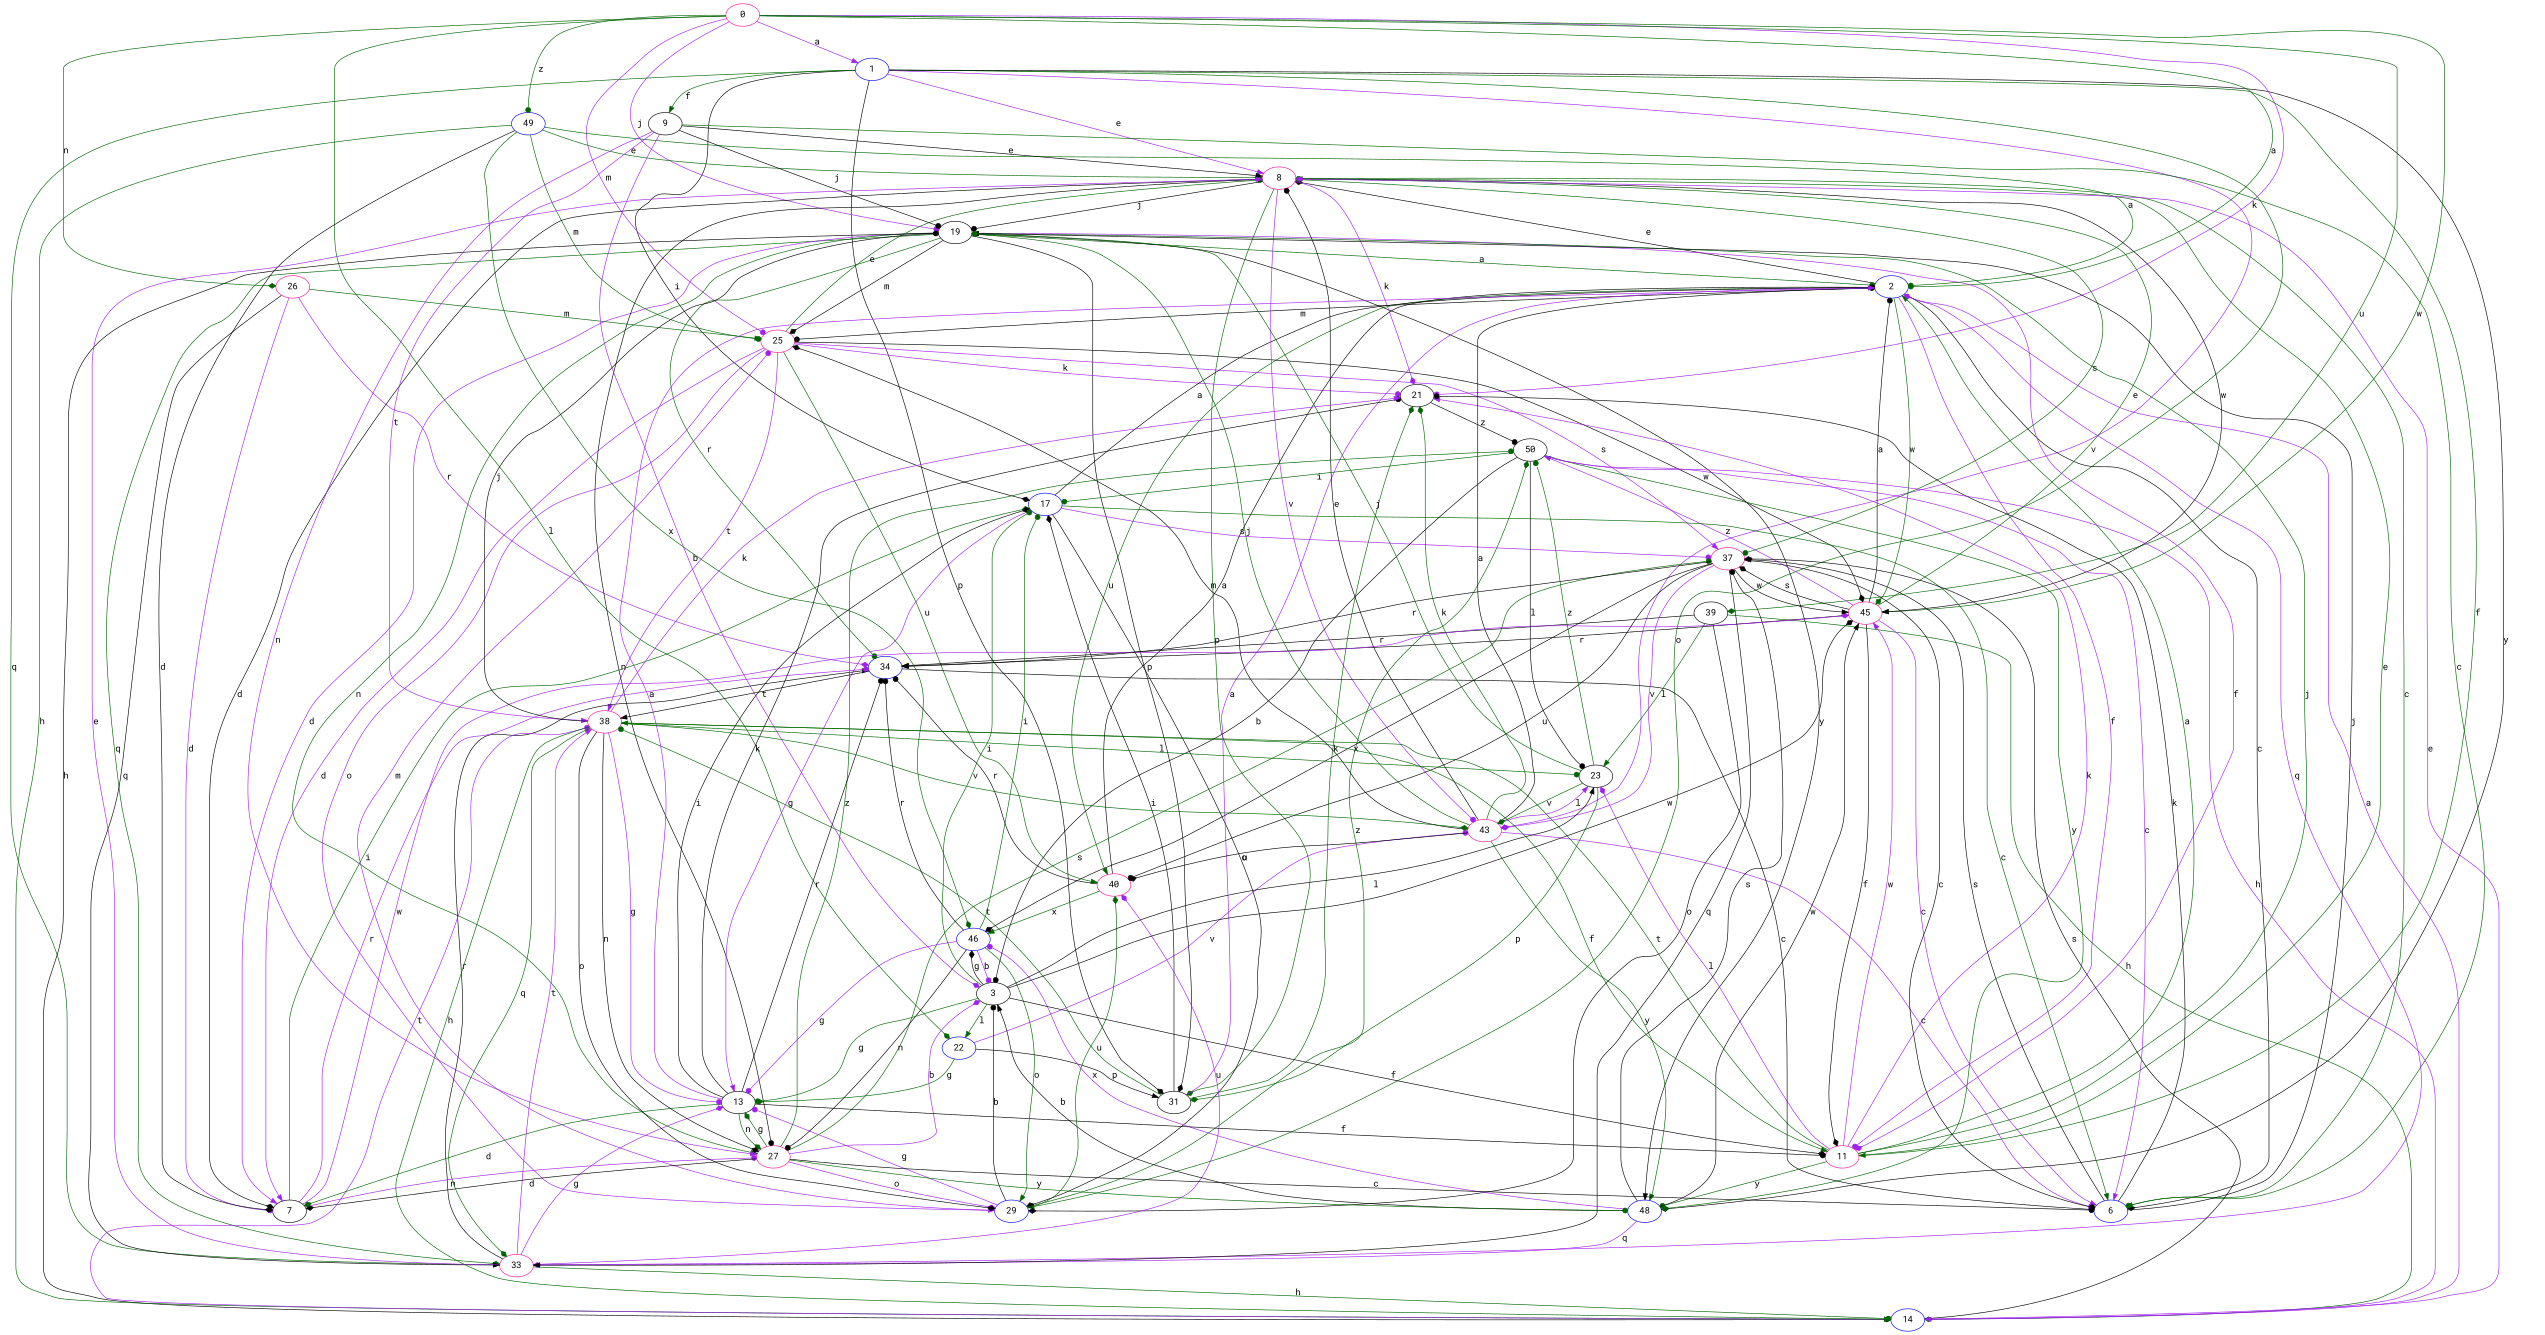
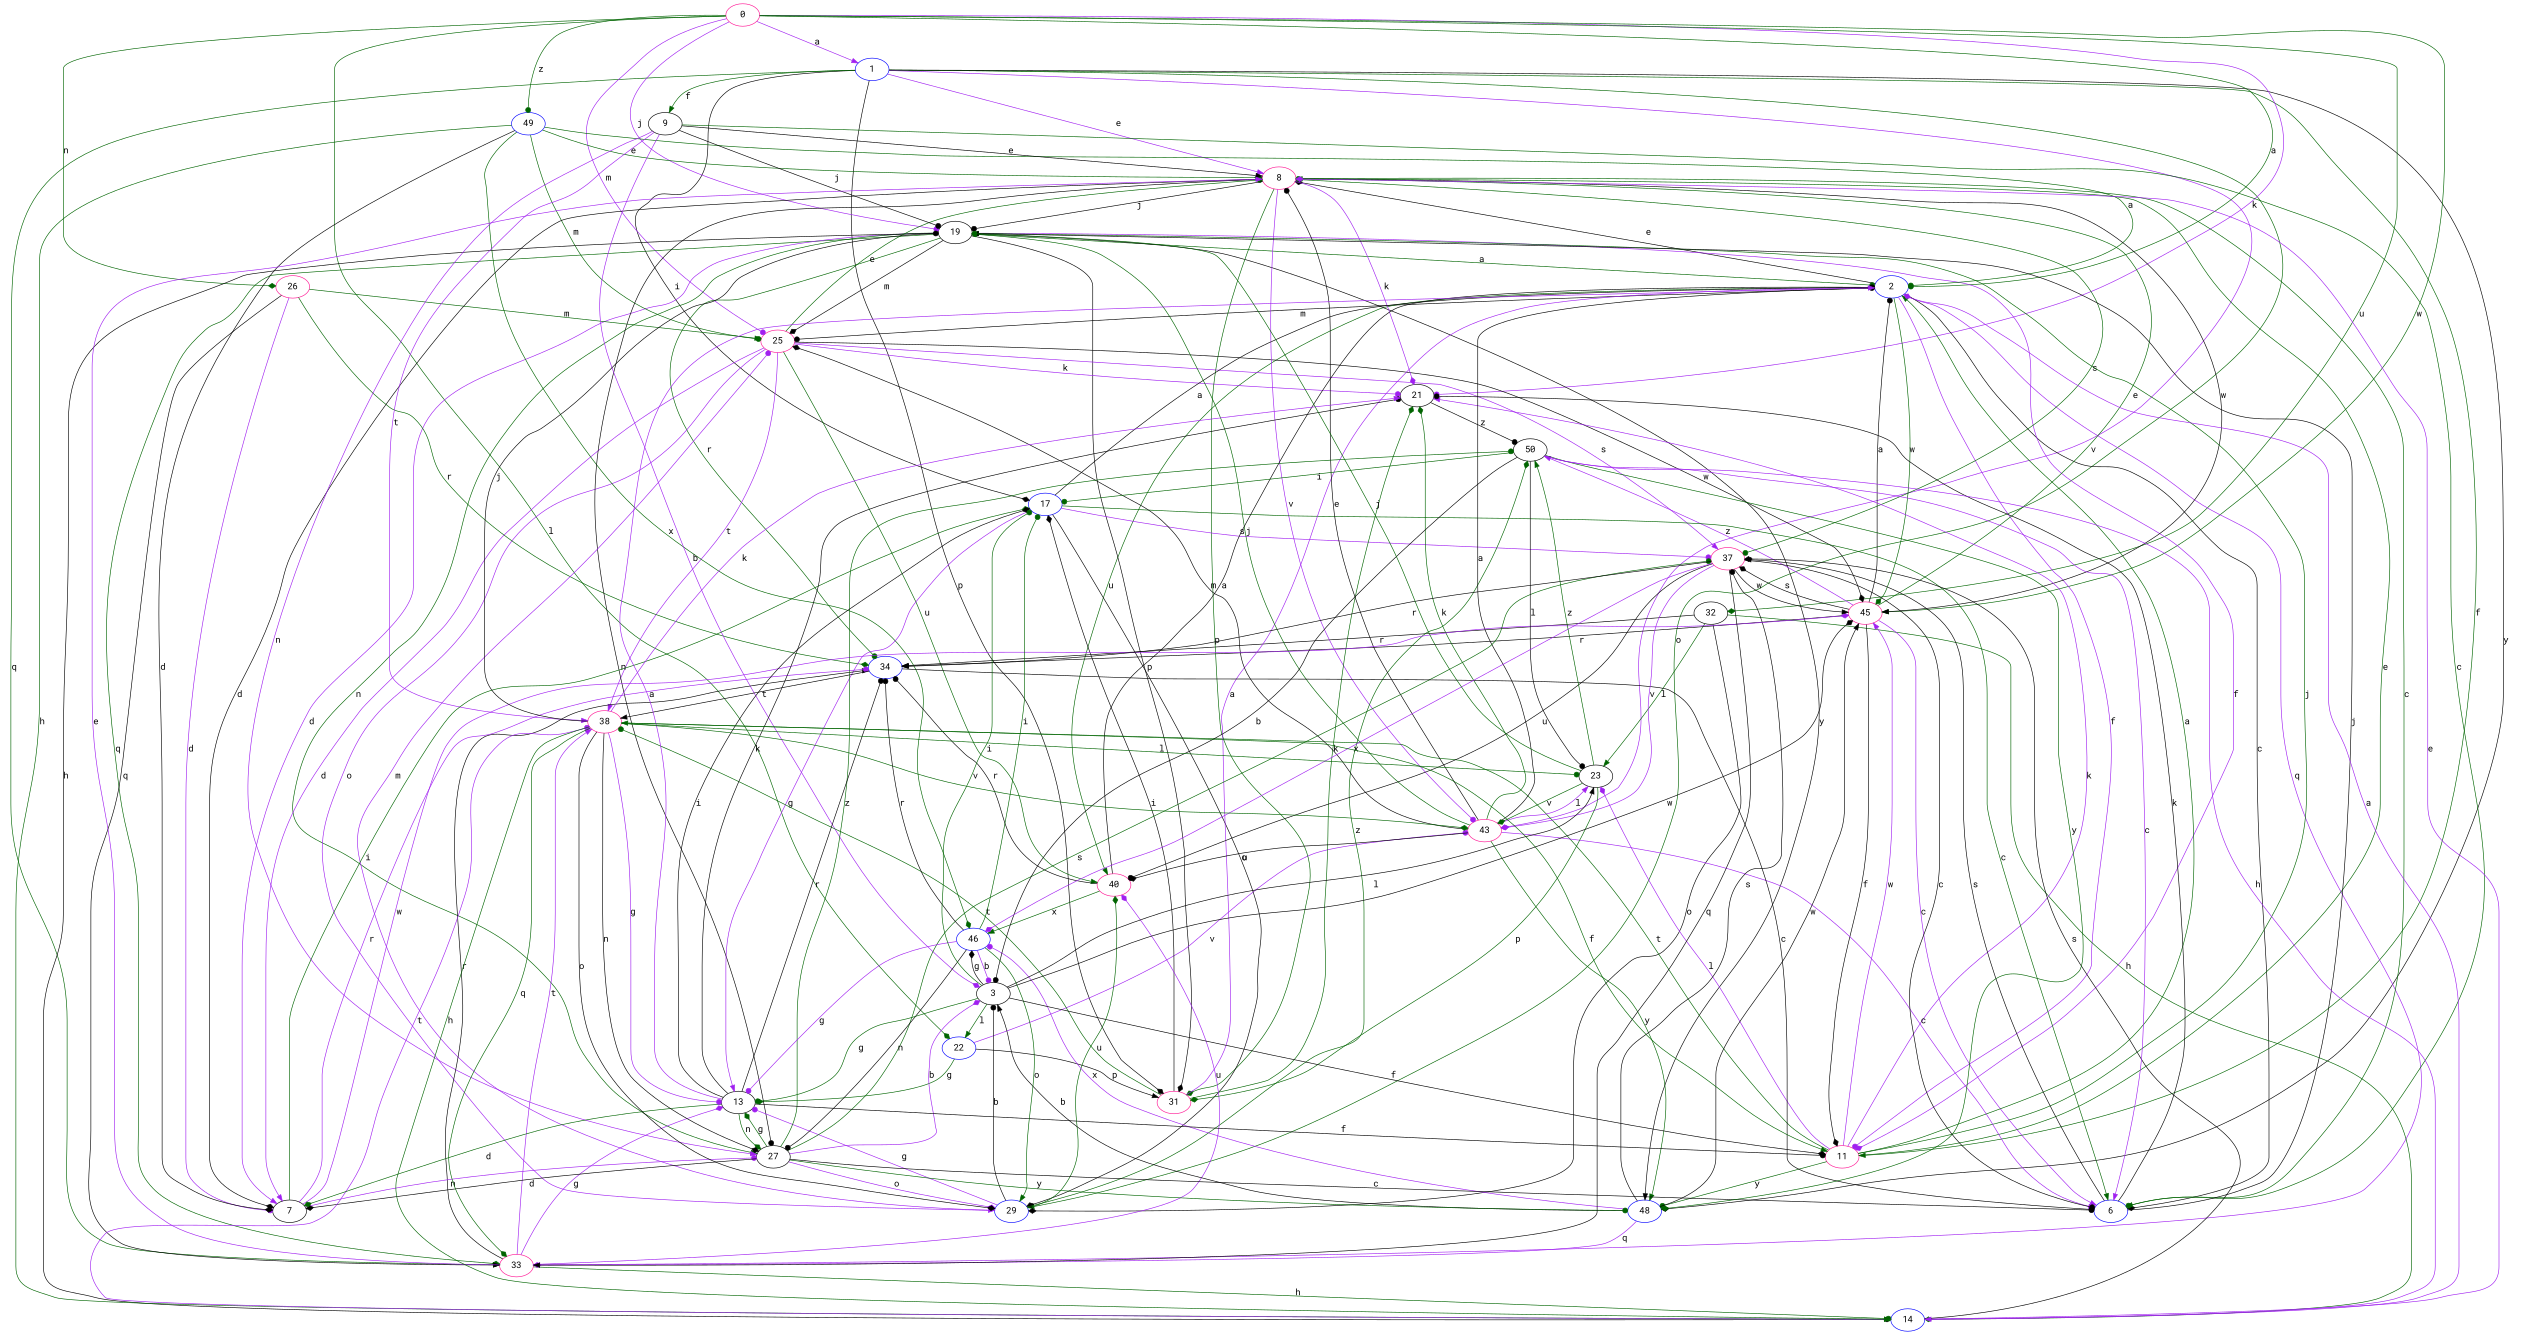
  strict digraph {
    fontname="Roboto Mono"
    node [color=deeppink fontname="Roboto Mono"]
    edge [arrowhead=diamond color=darkgreen fontname="Roboto Mono"]
    1 [color=blue]
    0
    2 [color=blue]
    19 [color=black]
    21 [color=black]
    22 [color=blue]
    25
    26
-   39 [color=black]
+   39 [color=black label=32]
    45
    49 [color=blue]
    8
    9 [color=black]
    11
    17 [color=blue]
    29 [color=blue]
-   31 [color=black]
+   31
    33
    43
    48 [color=blue]
    6 [color=blue]
    40
    7 [color=black]
-   27
+   27 [color=black]
    34 [color=blue]
    14 [color=blue]
    50 [color=black]
    13 [color=black]
    37
    38
    23 [color=black]
    46 [color=blue]
    3 [color=black]
    1 -> 8 [arrowhead=normal color=purple label=e]
    1 -> 9 [arrowhead=normal label=f]
    1 -> 11 [arrowhead=normal label=f]
    1 -> 17 [color=black label=i]
    1 -> 29 [arrowhead=normal label=o]
    1 -> 31 [color=black label=p]
    1 -> 33 [arrowhead=normal label=q]
    1 -> 43 [color=purple label=v]
    1 -> 48 [color=black label=y]
    0 -> 1 [arrowhead=normal color=purple label=a]
    0 -> 2 [arrowhead=dot label=a]
    0 -> 19 [arrowhead=dot color=purple label=j]
    0 -> 21 [arrowhead=dot color=purple label=k]
    0 -> 22 [label=l]
    0 -> 25 [arrowhead=dot color=purple label=m]
    0 -> 26 [label=n]
    0 -> 39 [label=u]
    0 -> 45 [arrowhead=normal label=w]
    0 -> 49 [arrowhead=dot label=z]
    2 -> 25 [arrowhead=dot color=black label=m]
    2 -> 45 [label=w]
    2 -> 8 [color=black label=e]
    2 -> 11 [arrowhead=dot color=purple label=f]
    2 -> 33 [arrowhead=normal color=purple label=q]
    2 -> 6 [color=black label=c]
    2 -> 40 [arrowhead=normal label=u]
    19 -> 2 [arrowhead=dot label=a]
    19 -> 25 [color=black label=m]
    19 -> 11 [color=purple label=f]
    19 -> 31 [color=black label=p]
    19 -> 33 [label=q]
    19 -> 48 [arrowhead=normal color=black label=y]
    19 -> 7 [arrowhead=normal color=purple label=d]
    19 -> 27 [arrowhead=normal label=n]
    19 -> 34 [arrowhead=dot label=r]
    19 -> 14 [color=black label=h]
    21 -> 50 [arrowhead=dot color=black label=z]
    22 -> 31 [arrowhead=normal color=black label=p]
    22 -> 43 [arrowhead=dot color=purple label=v]
    22 -> 13 [label=g]
    25 -> 21 [arrowhead=dot color=purple label=k]
    25 -> 45 [color=black label=w]
    25 -> 8 [arrowhead=dot label=e]
    25 -> 29 [arrowhead=normal color=purple label=o]
    25 -> 40 [arrowhead=normal label=u]
    25 -> 7 [arrowhead=normal color=purple label=d]
    25 -> 37 [arrowhead=normal color=purple label=s]
    25 -> 38 [arrowhead=normal color=purple label=t]
    26 -> 25 [arrowhead=normal label=m]
    26 -> 33 [arrowhead=normal color=black label=q]
    26 -> 7 [arrowhead=dot color=purple label=d]
-   26 -> 34 [color=purple label=r]
+   26 -> 34 [label=r]
    39 -> 29 [color=black label=o]
    39 -> 34 [arrowhead=normal color=black label=r]
    39 -> 14 [label=h]
    39 -> 23 [arrowhead=normal label=l]
    45 -> 2 [arrowhead=dot color=black label=a]
    45 -> 8 [arrowhead=dot label=e]
    45 -> 11 [color=black label=f]
    45 -> 6 [arrowhead=normal color=purple label=c]
    45 -> 34 [arrowhead=normal color=black label=r]
    45 -> 50 [arrowhead=normal color=purple label=z]
    45 -> 37 [color=black label=s]
    49 -> 2 [arrowhead=dot label=a]
    49 -> 25 [arrowhead=dot label=m]
    49 -> 8 [label=e]
    49 -> 7 [color=black label=d]
    49 -> 14 [arrowhead=normal label=h]
    49 -> 46 [label=x]
    8 -> 19 [arrowhead=dot color=black label=j]
    8 -> 21 [color=purple label=k]
    8 -> 45 [arrowhead=normal color=black label=w]
    8 -> 31 [label=p]
    8 -> 43 [arrowhead=dot color=purple label=v]
    8 -> 6 [arrowhead=normal label=c]
    8 -> 7 [color=black label=d]
    8 -> 27 [arrowhead=dot color=black label=n]
    8 -> 37 [arrowhead=dot label=s]
    9 -> 19 [arrowhead=dot color=black label=j]
    9 -> 8 [arrowhead=normal color=black label=e]
    9 -> 6 [arrowhead=dot label=c]
    9 -> 27 [arrowhead=normal color=purple label=n]
    9 -> 38 [arrowhead=normal color=purple label=t]
    9 -> 3 [color=purple label=b]
    11 -> 2 [arrowhead=normal label=a]
    11 -> 19 [arrowhead=normal label=j]
    11 -> 21 [arrowhead=normal color=purple label=k]
    11 -> 45 [arrowhead=normal color=purple label=w]
    11 -> 8 [arrowhead=normal label=e]
    11 -> 48 [arrowhead=dot label=y]
    11 -> 38 [arrowhead=normal label=t]
    11 -> 23 [color=purple label=l]
    17 -> 2 [color=black label=a]
    17 -> 29 [color=black label=o]
    17 -> 6 [arrowhead=normal label=c]
    17 -> 13 [arrowhead=normal color=purple label=g]
    17 -> 37 [arrowhead=dot color=purple label=s]
    29 -> 25 [arrowhead=dot color=purple label=m]
    29 -> 40 [label=u]
    29 -> 50 [label=z]
    29 -> 13 [arrowhead=dot color=purple label=g]
    29 -> 3 [arrowhead=dot color=black label=b]
    31 -> 2 [color=purple label=a]
    31 -> 21 [label=k]
    31 -> 17 [color=black label=i]
    31 -> 38 [arrowhead=dot label=t]
    33 -> 8 [arrowhead=normal color=purple label=e]
    33 -> 40 [color=purple label=u]
    33 -> 34 [arrowhead=normal color=black label=r]
    33 -> 14 [arrowhead=dot label=h]
    33 -> 13 [color=purple label=g]
    33 -> 38 [arrowhead=normal color=purple label=t]
    43 -> 2 [arrowhead=dot color=black label=a]
    43 -> 19 [label=j]
    43 -> 21 [label=k]
    43 -> 25 [color=black label=m]
    43 -> 8 [arrowhead=dot color=black label=e]
    43 -> 48 [arrowhead=normal label=y]
    43 -> 6 [arrowhead=normal color=purple label=c]
    43 -> 40 [color=black label=u]
    43 -> 23 [arrowhead=normal color=purple label=l]
    48 -> 45 [arrowhead=normal color=black label=w]
    48 -> 33 [color=purple label=q]
    48 -> 37 [arrowhead=dot color=black label=s]
    48 -> 46 [arrowhead=dot color=purple label=x]
    48 -> 3 [arrowhead=normal color=black label=b]
    6 -> 19 [arrowhead=normal color=black label=j]
    6 -> 21 [arrowhead=dot color=black label=k]
    6 -> 37 [arrowhead=normal color=black label=s]
    40 -> 2 [arrowhead=dot color=black label=a]
    40 -> 34 [arrowhead=dot color=black label=r]
    40 -> 46 [arrowhead=normal label=x]
    7 -> 45 [color=purple label=w]
    7 -> 17 [label=i]
    7 -> 27 [arrowhead=dot color=purple label=n]
    7 -> 34 [arrowhead=dot color=purple label=r]
    27 -> 29 [color=purple label=o]
    27 -> 48 [arrowhead=dot label=y]
    27 -> 6 [arrowhead=dot color=black label=c]
    27 -> 7 [color=black label=d]
    27 -> 50 [arrowhead=dot label=z]
    27 -> 13 [label=g]
    27 -> 37 [arrowhead=dot label=s]
    27 -> 3 [color=purple label=b]
    34 -> 6 [arrowhead=dot color=black label=c]
    34 -> 38 [arrowhead=normal color=black label=t]
    14 -> 2 [color=purple label=a]
    14 -> 8 [color=purple label=e]
    14 -> 37 [color=black label=s]
    14 -> 38 [arrowhead=dot color=purple label=t]
    50 -> 17 [arrowhead=dot label=i]
    50 -> 48 [label=y]
    50 -> 6 [arrowhead=normal color=purple label=c]
    50 -> 14 [arrowhead=normal color=purple label=h]
    50 -> 23 [arrowhead=dot color=black label=l]
    50 -> 3 [arrowhead=dot color=black label=b]
    13 -> 2 [arrowhead=normal color=purple label=a]
    13 -> 21 [arrowhead=dot color=black label=k]
    13 -> 11 [arrowhead=dot color=black label=f]
    13 -> 17 [color=black label=i]
    13 -> 7 [label=d]
    13 -> 27 [label=n]
    13 -> 34 [arrowhead=dot color=black label=r]
    37 -> 45 [arrowhead=normal color=black label=w]
    37 -> 33 [arrowhead=normal color=black label=q]
    37 -> 43 [color=purple label=v]
    37 -> 6 [arrowhead=dot color=black label=c]
    37 -> 40 [arrowhead=dot color=black label=u]
    37 -> 34 [arrowhead=normal color=black label=r]
-   37 -> 46 [color=black label=x]
+   37 -> 46 [color=purple label=x]
    38 -> 19 [arrowhead=dot color=black label=j]
    38 -> 21 [arrowhead=normal color=purple label=k]
    38 -> 11 [arrowhead=normal label=f]
    38 -> 29 [color=black label=o]
    38 -> 33 [label=q]
    38 -> 43 [label=v]
    38 -> 27 [color=black label=n]
    38 -> 14 [arrowhead=normal label=h]
    38 -> 13 [arrowhead=dot color=purple label=g]
    38 -> 23 [arrowhead=dot label=l]
    23 -> 19 [arrowhead=dot label=j]
    23 -> 31 [label=p]
    23 -> 43 [label=v]
-   23 -> 50 [arrowhead=dot label=z]
+   23 -> 50 [arrowhead=normal label=z]
    46 -> 17 [arrowhead=dot label=i]
    46 -> 29 [arrowhead=normal label=o]
    46 -> 27 [arrowhead=dot color=black label=n]
    46 -> 34 [arrowhead=dot color=black label=r]
    46 -> 13 [arrowhead=dot color=purple label=g]
    46 -> 3 [arrowhead=dot color=purple label=b]
    3 -> 22 [arrowhead=normal label=l]
    3 -> 45 [color=black label=w]
    3 -> 11 [color=black label=f]
    3 -> 17 [arrowhead=dot label=i]
    3 -> 13 [arrowhead=dot label=g]
    3 -> 23 [arrowhead=normal color=black label=l]
    3 -> 46 [color=black label=g]
  }
